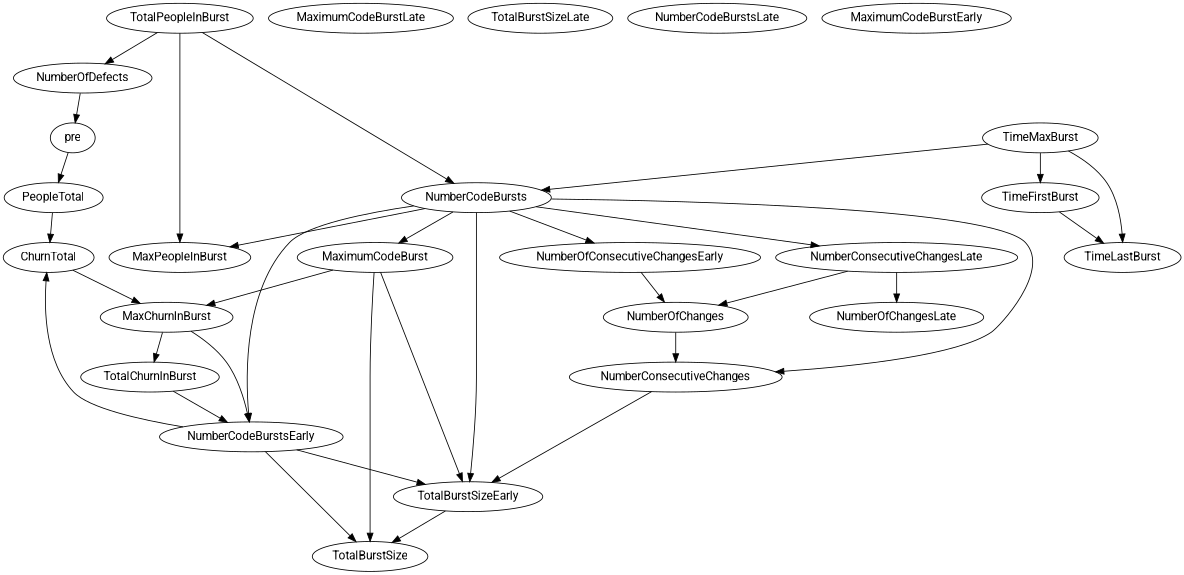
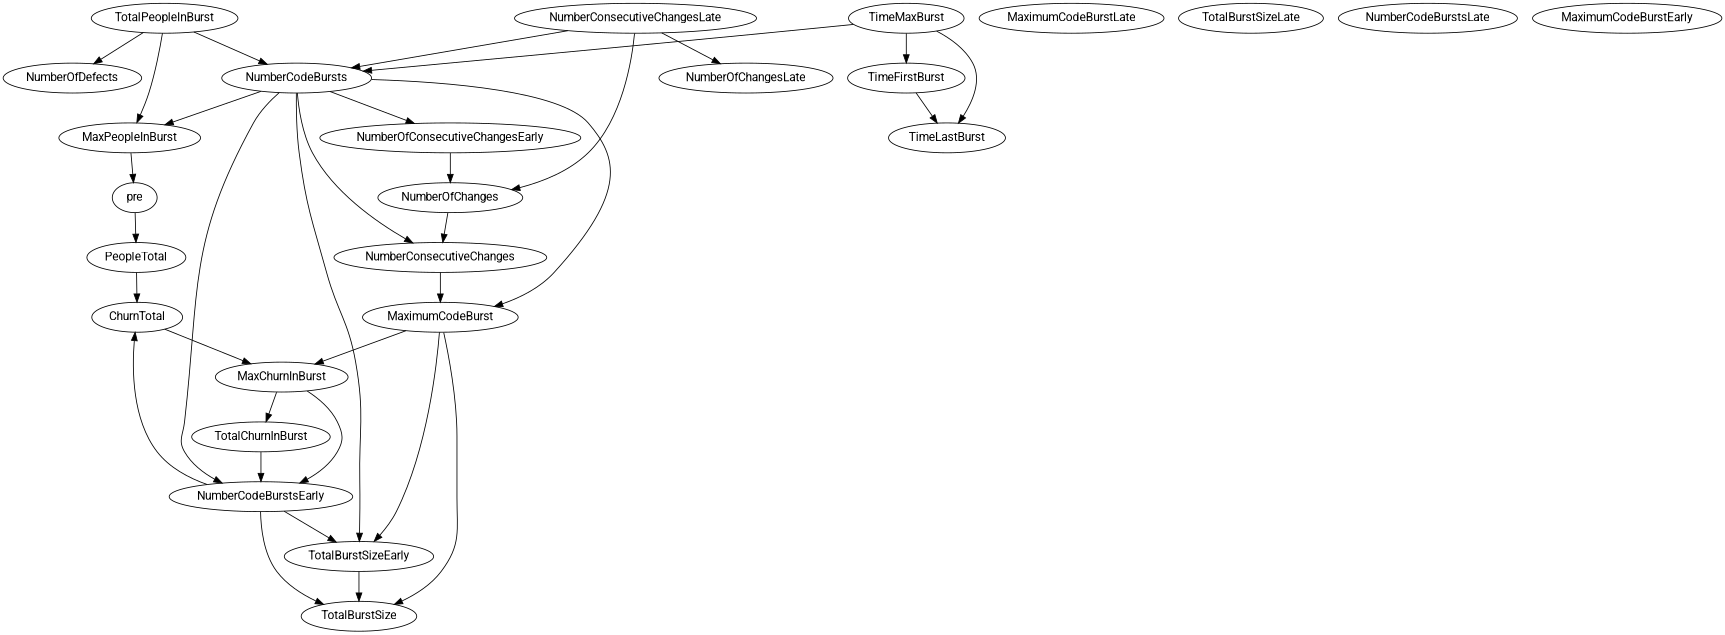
  digraph {
    fontname=Roboto
    node [fontname=Roboto]
    edge [fontname=Roboto]
    TotalPeopleInBurst
    MaxPeopleInBurst
    NumberOfDefects
    NumberCodeBursts
    pre
    MaximumCodeBurstLate
    NumberOfChanges
    NumberConsecutiveChanges
    MaximumCodeBurst
    TotalBurstSizeLate
    NumberCodeBurstsLate
    MaxChurnInBurst
    NumberCodeBurstsEarly
    TotalChurnInBurst
    TotalBurstSizeEarly
    TotalBurstSize
    ChurnTotal
    MaximumCodeBurstEarly
    TimeFirstBurst
    TimeLastBurst
    NumberOfConsecutiveChangesEarly
    NumberConsecutiveChangesLate
    NumberOfChangesLate
    TimeMaxBurst
    PeopleTotal
    TotalPeopleInBurst -> MaxPeopleInBurst
    TotalPeopleInBurst -> NumberOfDefects
    TotalPeopleInBurst -> NumberCodeBursts
-   NumberOfDefects -> pre
+   MaxPeopleInBurst -> pre
    NumberCodeBursts -> MaxPeopleInBurst
    NumberCodeBursts -> NumberConsecutiveChanges
    NumberCodeBursts -> MaximumCodeBurst
    NumberCodeBursts -> NumberCodeBurstsEarly
    NumberCodeBursts -> TotalBurstSizeEarly
    NumberCodeBursts -> NumberOfConsecutiveChangesEarly
-   NumberCodeBursts -> NumberConsecutiveChangesLate
+   NumberConsecutiveChangesLate -> NumberCodeBursts
    pre -> PeopleTotal
    NumberOfChanges -> NumberConsecutiveChanges
-   NumberConsecutiveChanges -> TotalBurstSizeEarly
+   NumberConsecutiveChanges -> MaximumCodeBurst
    MaximumCodeBurst -> MaxChurnInBurst
    MaximumCodeBurst -> TotalBurstSizeEarly
    MaximumCodeBurst -> TotalBurstSize
    MaxChurnInBurst -> NumberCodeBurstsEarly
    MaxChurnInBurst -> TotalChurnInBurst
    NumberCodeBurstsEarly -> TotalBurstSizeEarly
    NumberCodeBurstsEarly -> TotalBurstSize
    NumberCodeBurstsEarly -> ChurnTotal
    TotalChurnInBurst -> NumberCodeBurstsEarly
    TotalBurstSizeEarly -> TotalBurstSize
    ChurnTotal -> MaxChurnInBurst
    TimeFirstBurst -> TimeLastBurst
    NumberOfConsecutiveChangesEarly -> NumberOfChanges
    NumberConsecutiveChangesLate -> NumberOfChanges
    NumberConsecutiveChangesLate -> NumberOfChangesLate
    TimeMaxBurst -> NumberCodeBursts
    TimeMaxBurst -> TimeFirstBurst
    TimeMaxBurst -> TimeLastBurst
    PeopleTotal -> ChurnTotal
  }
